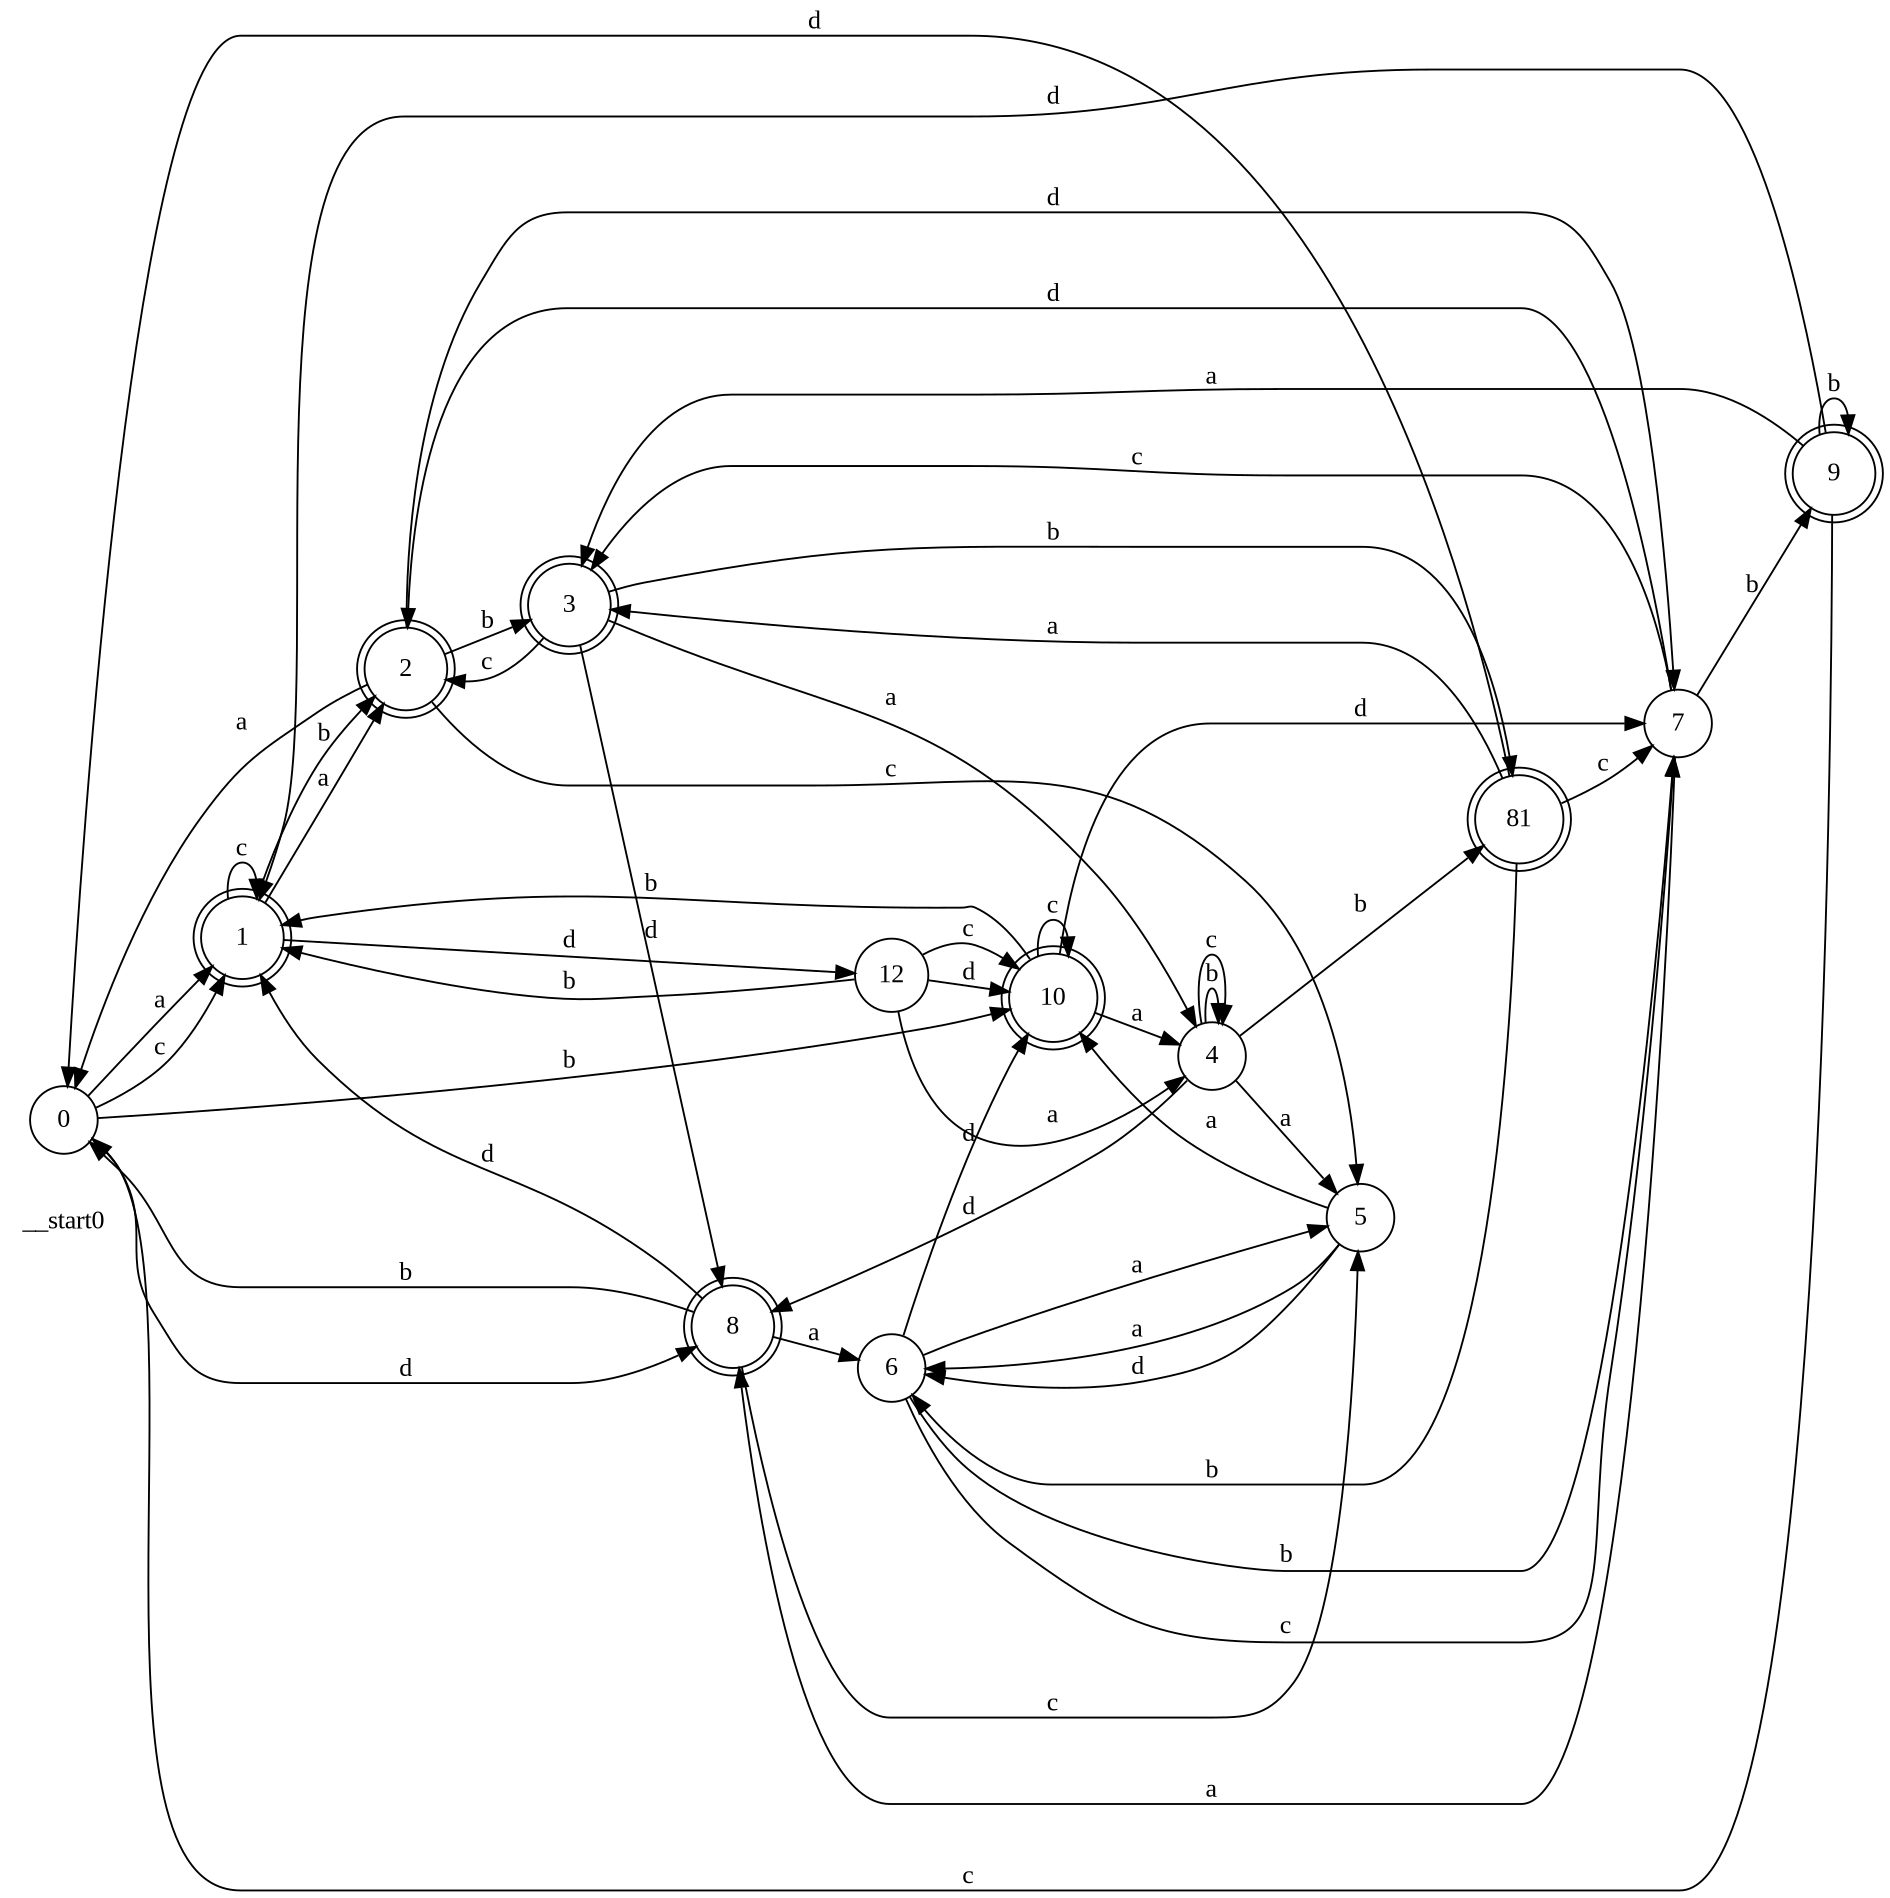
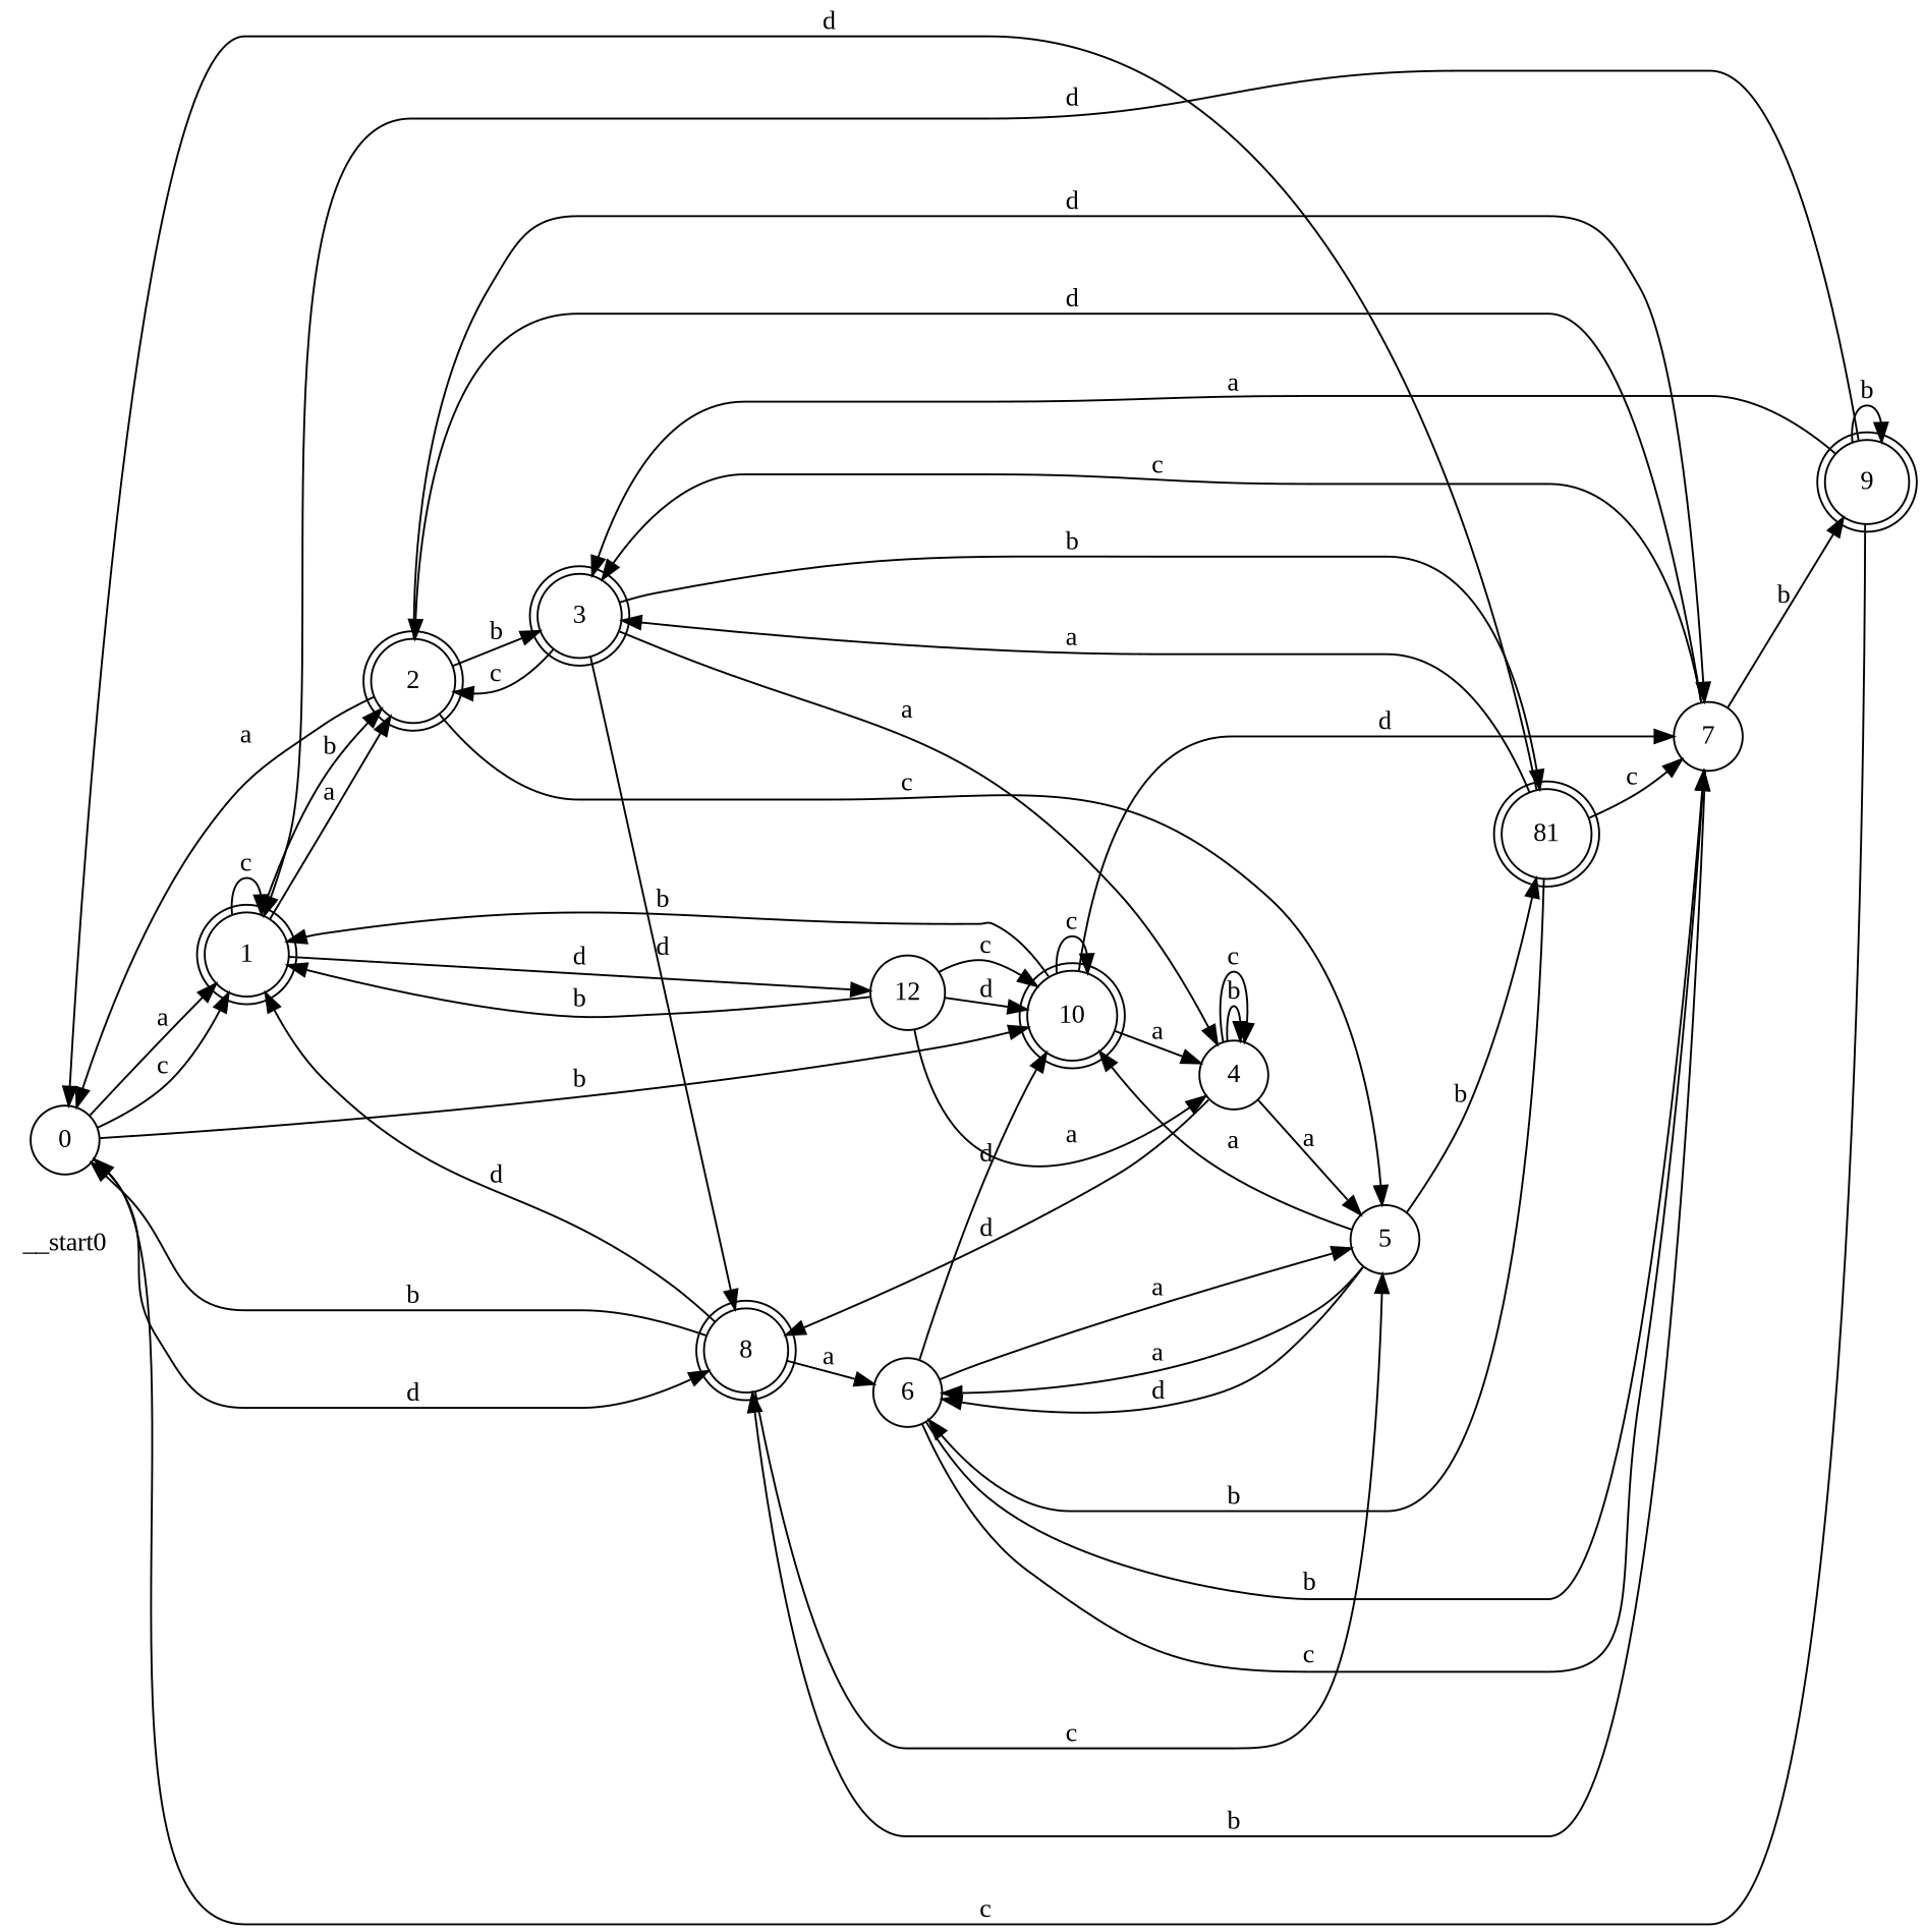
  digraph {
    fontname="Liberation Serif"
    rankdir=LR
    node [fontname="Liberation Serif" shape=doublecircle color=black fillcolor=white style="rounded,filled"]
    edge [fontname="Liberation Serif"]
    __start0 [shape=none color="" fillcolor="" style=""]
    n2 [label=0 shape=circle style=filled]
    n3 [label=1]
    n4 [label=8]
    n5 [label=10]
    n6 [label=2]
    n7 [label=12 shape=circle style=filled]
    n8 [label=5 shape=circle style=filled]
    n9 [label=6 shape=circle style=filled]
    n10 [label=7 shape=circle style=filled]
    n11 [label=4 shape=circle style=filled]
    n12 [label=3]
    n13 [label=81]
    n14 [label=9]
    n2 -> n3 [label=a]
    n2 -> n3 [label=c]
    n2 -> n4 [label=d]
    n2 -> n5 [label=b]
    n3 -> n3 [label=c]
    n3 -> n6 [label=a]
    n3 -> n6 [label=b]
    n3 -> n7 [label=d]
    n4 -> n2 [label=b]
    n4 -> n3 [label=d]
    n4 -> n8 [label=c]
    n4 -> n9 [label=a]
    n5 -> n3 [label=b]
    n5 -> n5 [label=c]
    n5 -> n10 [label=d]
    n5 -> n11 [label=a]
    n6 -> n2 [label=a]
    n6 -> n8 [label=c]
    n6 -> n10 [label=d]
    n6 -> n12 [label=b]
    n7 -> n3 [label=b]
    n7 -> n5 [label=c]
    n7 -> n5 [label=d]
    n7 -> n11 [label=a]
    n8 -> n5 [label=a]
    n8 -> n9 [label=a]
    n8 -> n9 [label=d]
-   n11 -> n13 [label=b]
+   n8 -> n13 [label=b]
    n9 -> n5 [label=d]
    n9 -> n8 [label=a]
    n9 -> n10 [label=b]
    n9 -> n10 [label=c]
-   n10 -> n4 [label=a]
+   n10 -> n4 [label=b]
    n10 -> n6 [label=d]
    n10 -> n12 [label=c]
    n10 -> n14 [label=b]
    n11 -> n4 [label=d]
    n11 -> n8 [label=a]
    n11 -> n11 [label=b]
    n11 -> n11 [label=c]
    n12 -> n4 [label=d]
    n12 -> n6 [label=c]
    n12 -> n11 [label=a]
    n12 -> n13 [label=b]
    n13 -> n2 [label=d]
    n13 -> n9 [label=b]
    n13 -> n10 [label=c]
    n13 -> n12 [label=a]
    n14 -> n2 [label=c]
    n14 -> n3 [label=d]
    n14 -> n12 [label=a]
    n14 -> n14 [label=b]
  }
